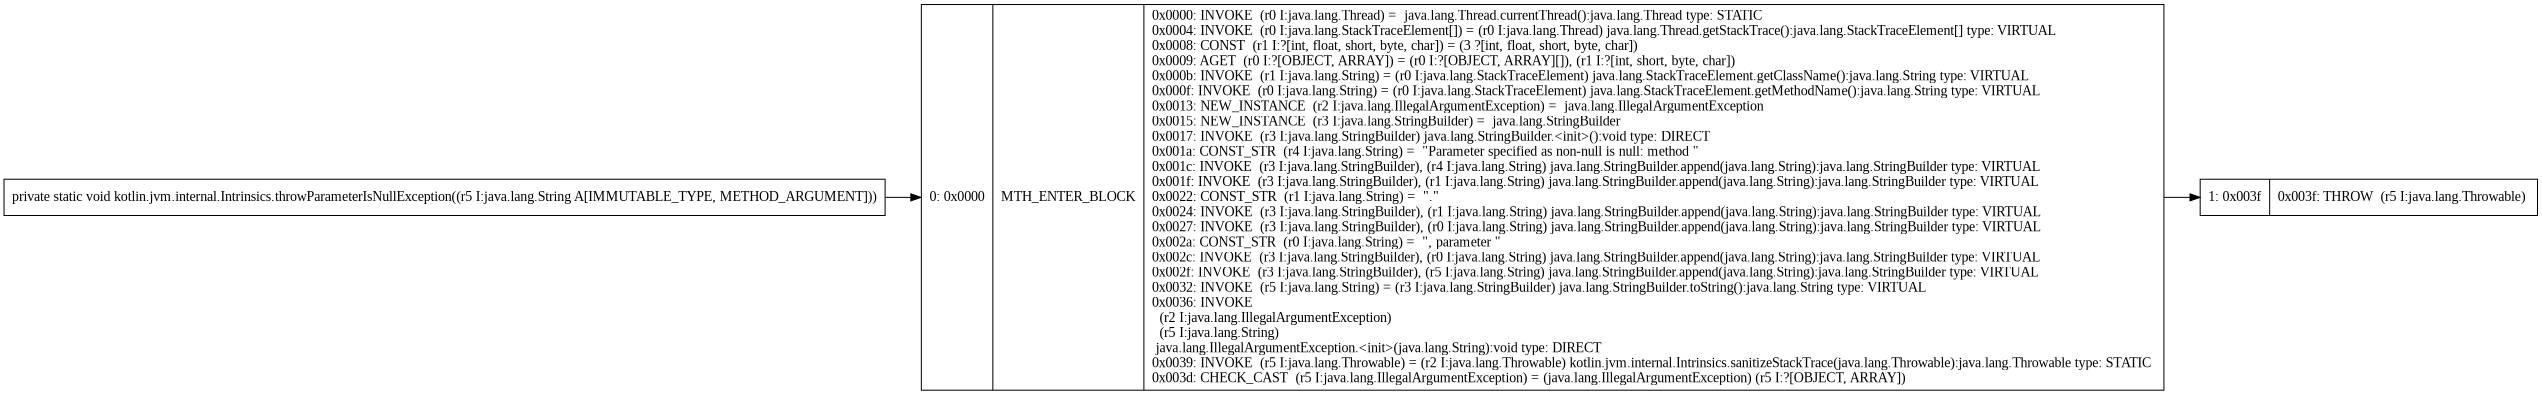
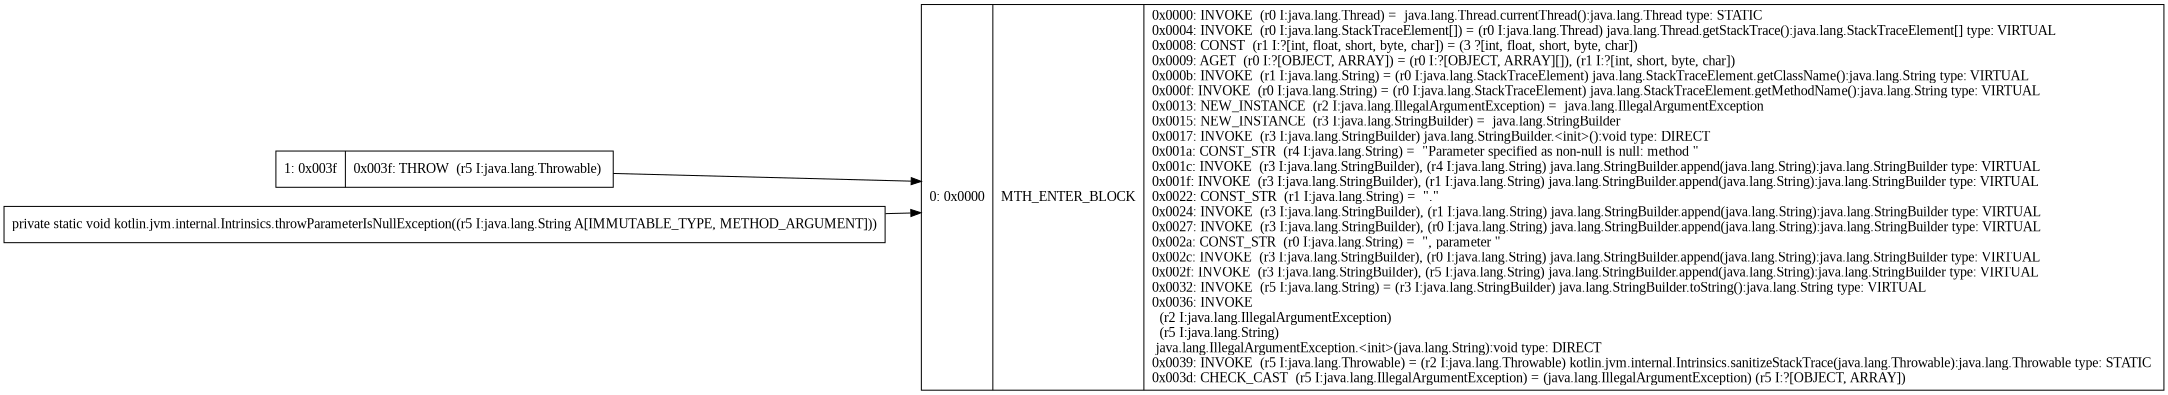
  digraph {
    rankdir=LR
    fontname="Liberation Serif"
    node [shape=record fontname="Liberation Serif"]
    edge [fontname="Liberation Serif"]
    n1 [label="{0\:\ 0x0000|MTH_ENTER_BLOCK\l|0x0000: INVOKE  (r0 I:java.lang.Thread) =  java.lang.Thread.currentThread():java.lang.Thread type: STATIC \l0x0004: INVOKE  (r0 I:java.lang.StackTraceElement[]) = (r0 I:java.lang.Thread) java.lang.Thread.getStackTrace():java.lang.StackTraceElement[] type: VIRTUAL \l0x0008: CONST  (r1 I:?[int, float, short, byte, char]) = (3 ?[int, float, short, byte, char]) \l0x0009: AGET  (r0 I:?[OBJECT, ARRAY]) = (r0 I:?[OBJECT, ARRAY][]), (r1 I:?[int, short, byte, char]) \l0x000b: INVOKE  (r1 I:java.lang.String) = (r0 I:java.lang.StackTraceElement) java.lang.StackTraceElement.getClassName():java.lang.String type: VIRTUAL \l0x000f: INVOKE  (r0 I:java.lang.String) = (r0 I:java.lang.StackTraceElement) java.lang.StackTraceElement.getMethodName():java.lang.String type: VIRTUAL \l0x0013: NEW_INSTANCE  (r2 I:java.lang.IllegalArgumentException) =  java.lang.IllegalArgumentException \l0x0015: NEW_INSTANCE  (r3 I:java.lang.StringBuilder) =  java.lang.StringBuilder \l0x0017: INVOKE  (r3 I:java.lang.StringBuilder) java.lang.StringBuilder.\<init\>():void type: DIRECT \l0x001a: CONST_STR  (r4 I:java.lang.String) =  \"Parameter specified as non\-null is null: method \" \l0x001c: INVOKE  (r3 I:java.lang.StringBuilder), (r4 I:java.lang.String) java.lang.StringBuilder.append(java.lang.String):java.lang.StringBuilder type: VIRTUAL \l0x001f: INVOKE  (r3 I:java.lang.StringBuilder), (r1 I:java.lang.String) java.lang.StringBuilder.append(java.lang.String):java.lang.StringBuilder type: VIRTUAL \l0x0022: CONST_STR  (r1 I:java.lang.String) =  \".\" \l0x0024: INVOKE  (r3 I:java.lang.StringBuilder), (r1 I:java.lang.String) java.lang.StringBuilder.append(java.lang.String):java.lang.StringBuilder type: VIRTUAL \l0x0027: INVOKE  (r3 I:java.lang.StringBuilder), (r0 I:java.lang.String) java.lang.StringBuilder.append(java.lang.String):java.lang.StringBuilder type: VIRTUAL \l0x002a: CONST_STR  (r0 I:java.lang.String) =  \", parameter \" \l0x002c: INVOKE  (r3 I:java.lang.StringBuilder), (r0 I:java.lang.String) java.lang.StringBuilder.append(java.lang.String):java.lang.StringBuilder type: VIRTUAL \l0x002f: INVOKE  (r3 I:java.lang.StringBuilder), (r5 I:java.lang.String) java.lang.StringBuilder.append(java.lang.String):java.lang.StringBuilder type: VIRTUAL \l0x0032: INVOKE  (r5 I:java.lang.String) = (r3 I:java.lang.StringBuilder) java.lang.StringBuilder.toString():java.lang.String type: VIRTUAL \l0x0036: INVOKE  \l  (r2 I:java.lang.IllegalArgumentException)\l  (r5 I:java.lang.String)\l java.lang.IllegalArgumentException.\<init\>(java.lang.String):void type: DIRECT \l0x0039: INVOKE  (r5 I:java.lang.Throwable) = (r2 I:java.lang.Throwable) kotlin.jvm.internal.Intrinsics.sanitizeStackTrace(java.lang.Throwable):java.lang.Throwable type: STATIC \l0x003d: CHECK_CAST  (r5 I:java.lang.IllegalArgumentException) = (java.lang.IllegalArgumentException) (r5 I:?[OBJECT, ARRAY]) \l}"]
    n2 [label="{1\:\ 0x003f|0x003f: THROW  (r5 I:java.lang.Throwable) \l}"]
    n3 [label="{private static void kotlin.jvm.internal.Intrinsics.throwParameterIsNullException((r5 I:java.lang.String A[IMMUTABLE_TYPE, METHOD_ARGUMENT])) }"]
-   n1 -> n2
+   n2 -> n1
    n3 -> n1
  }
